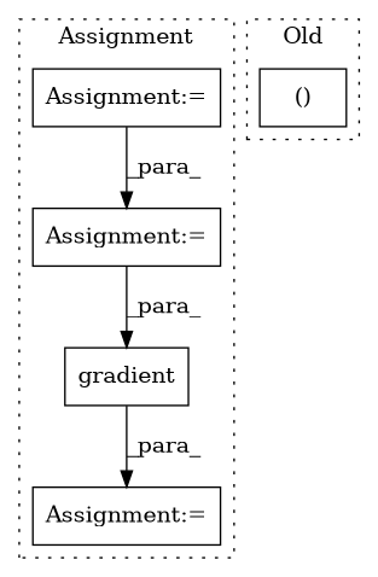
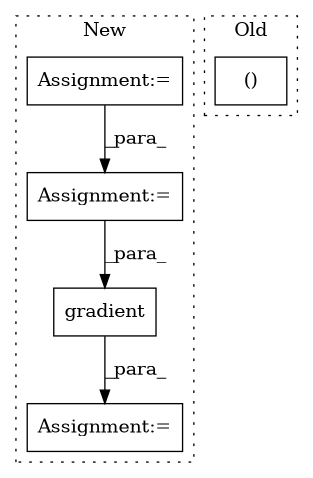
  digraph {
    node [a=7 l=1 shape=box]
    n1 [a=32 l="9,1" label=gradient s="3505,3537"]
    n2 [label="Assignment:=" s=3499]
    n3 [label="Assignment:=" s=3368]
    n4 [label="Assignment:=" s=3417]
    n5 [a=106 l=22 label="()" s=3697]
    subgraph cluster_1 {
-     label=Assignment
+     label=New
      style=dotted
      n1
      n2
      n3
      n4
    }
    subgraph cluster_2 {
      label=Old
      style=dotted
      n5
    }
    n1 -> n2 [label=_para_]
    n3 -> n4 [label=_para_]
    n4 -> n1 [label=_para_]
  }
